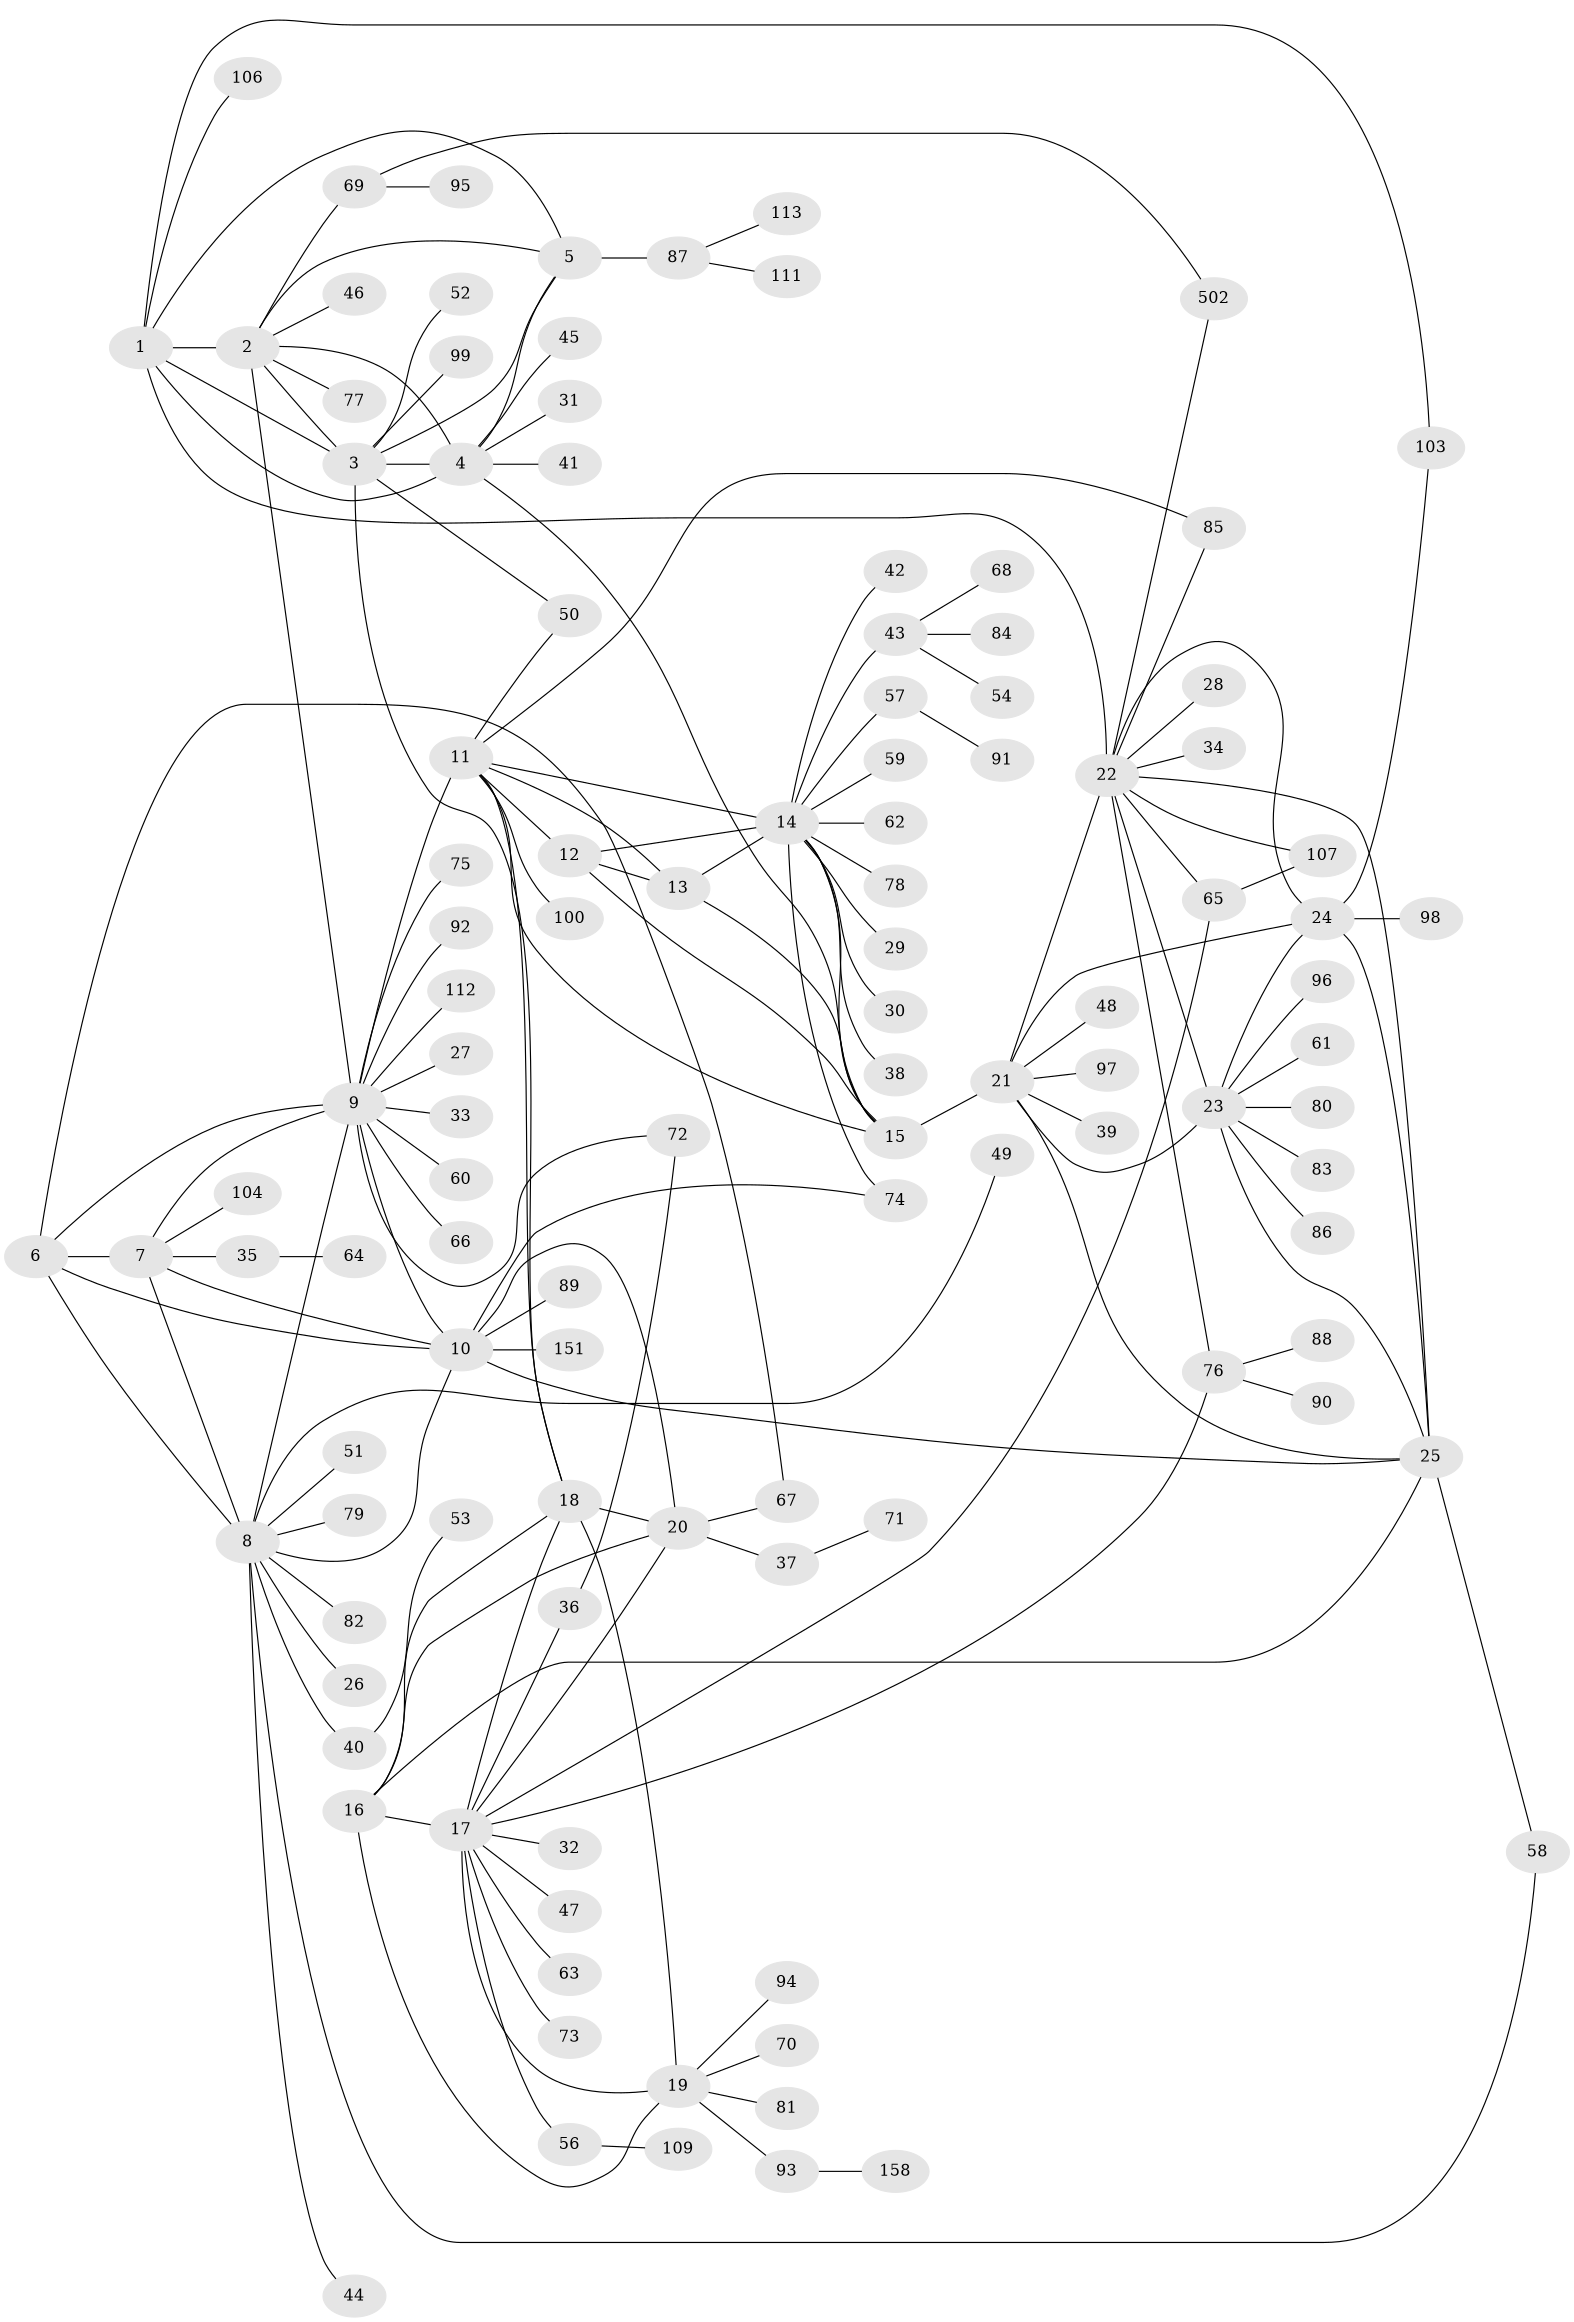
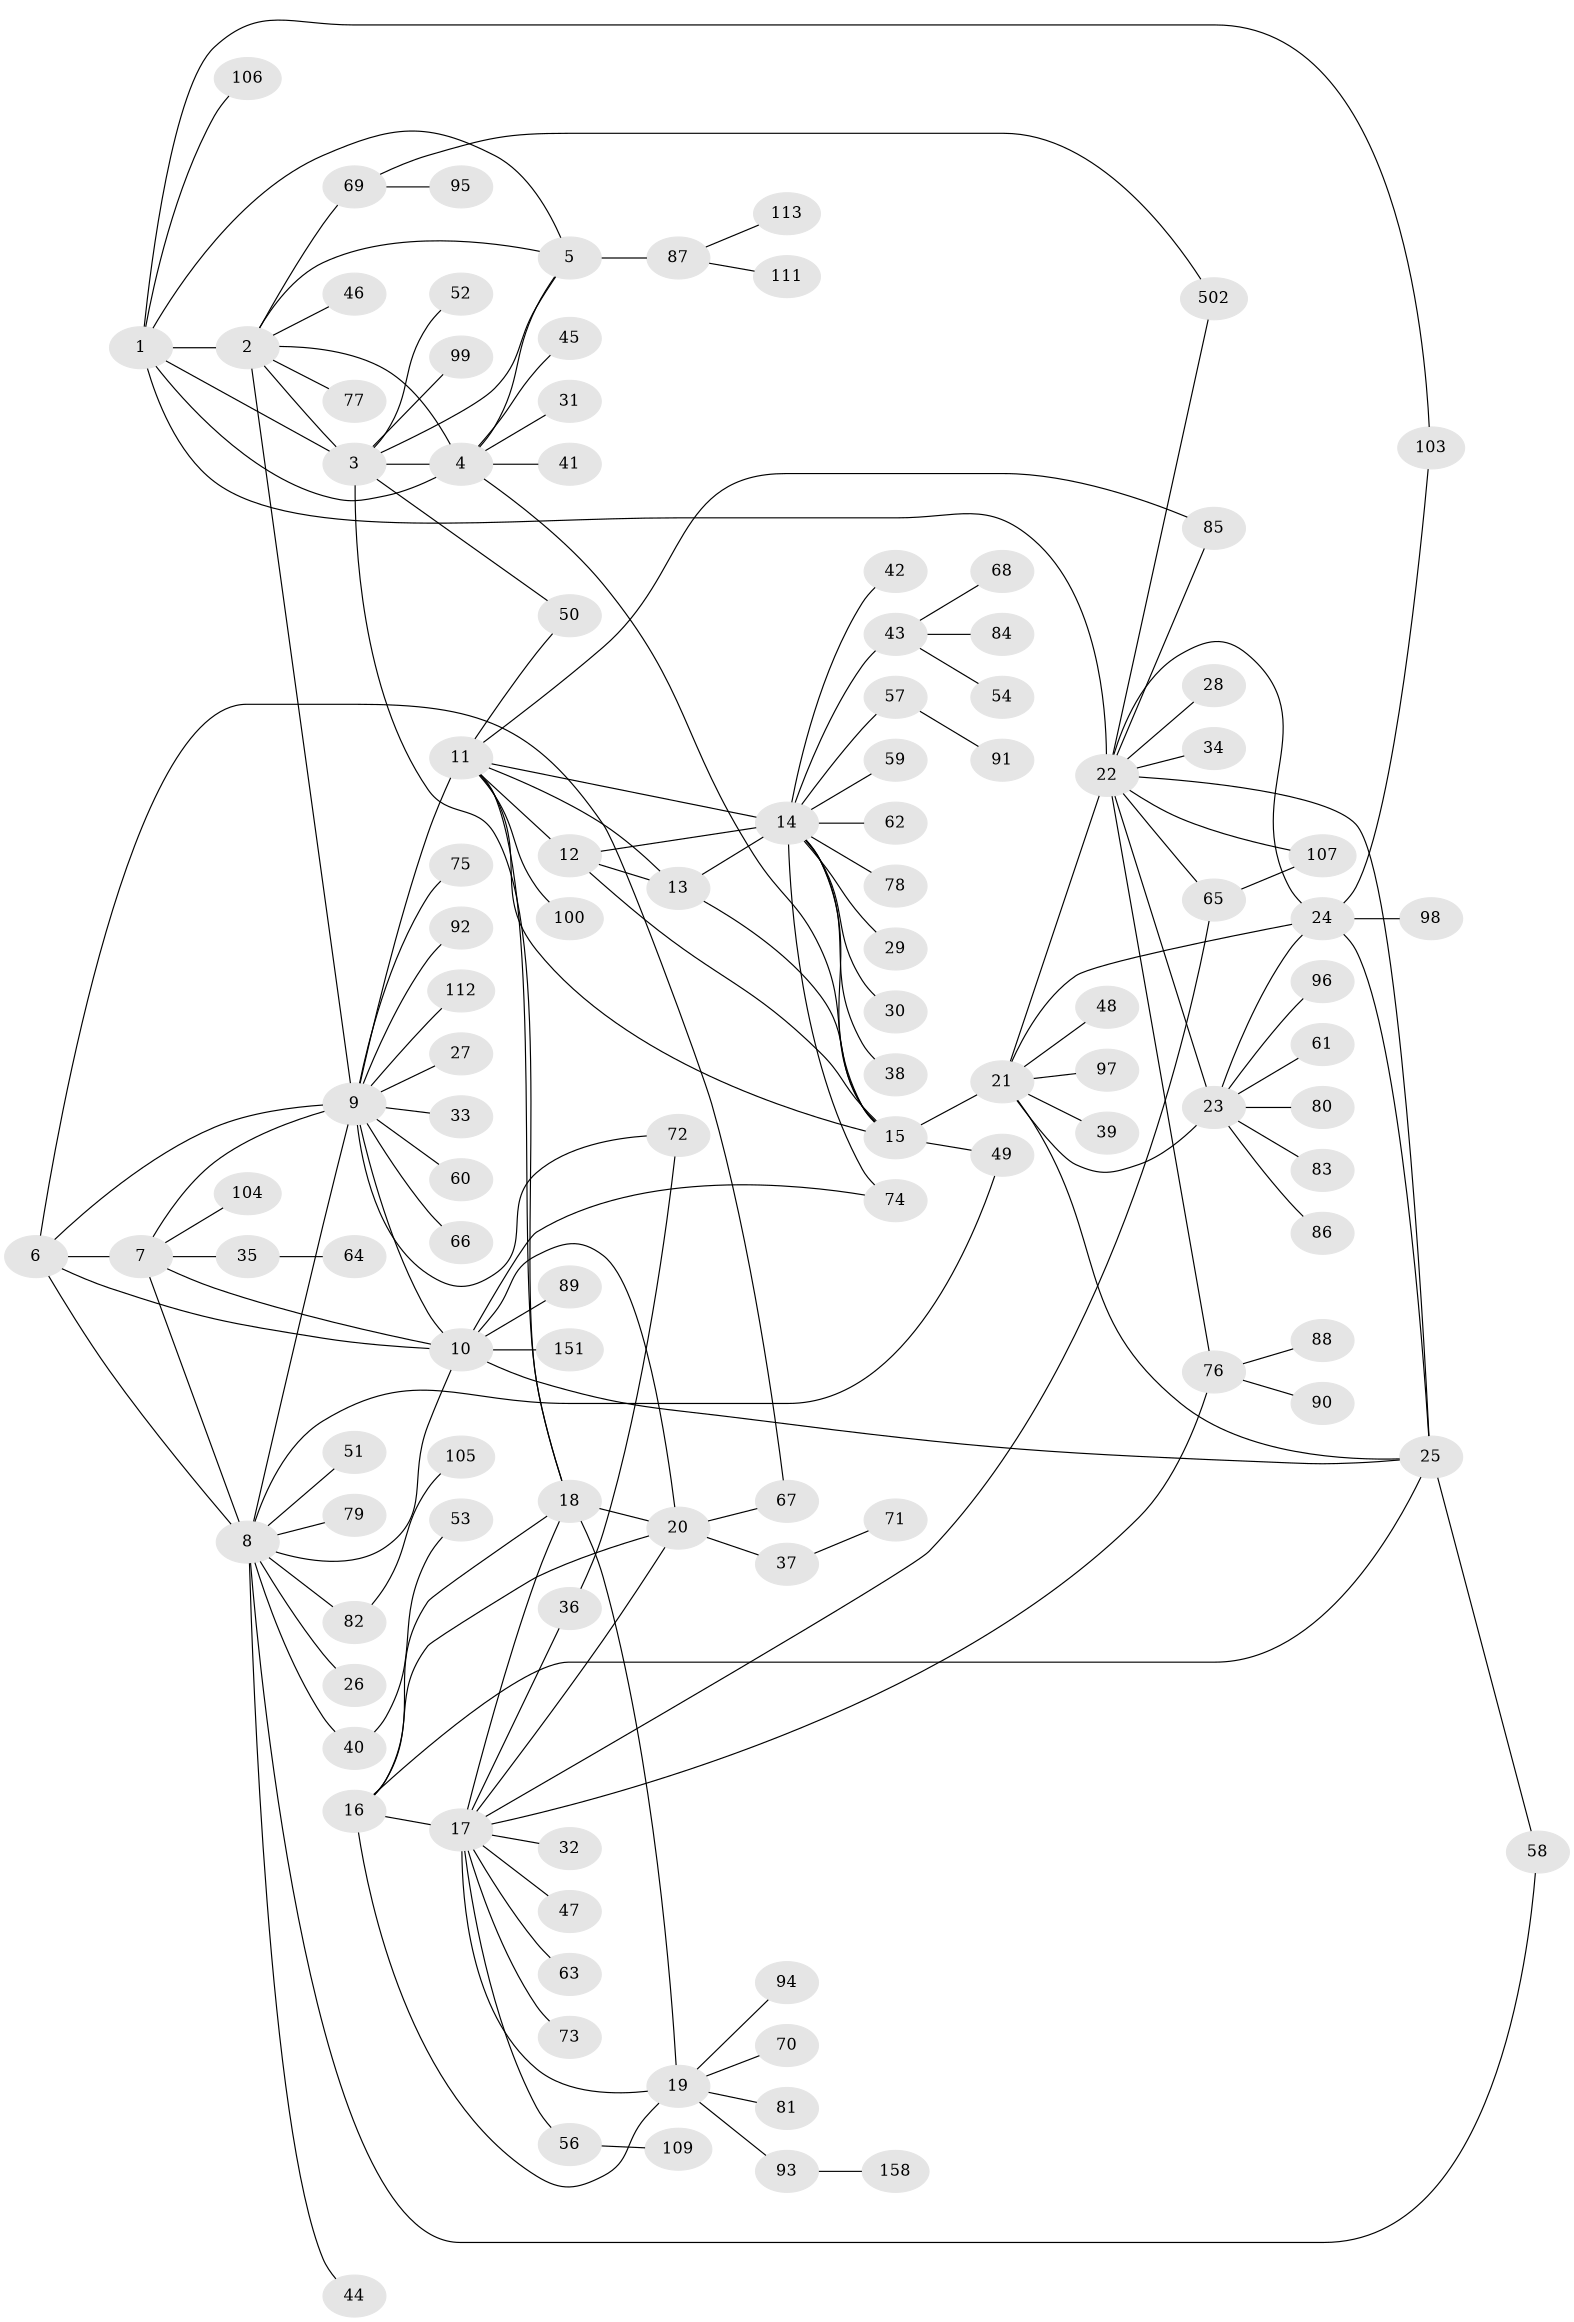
  graph {
    rankdir=LR
    node [color=gray90 style=filled]
    1
    2
    3
    4
    5
    22
    103
    106
    9
    46
    69
    77
    18
    50
    52
    99
    15
    31
    41
    45
    87
    25
    85
    65
    76
    23
    24
    28
    34
    n30 [label=502]
    107
    10
    11
    27
    33
    60
    66
    72
    75
    92
    112
    95
    20
    19
    49
    21
    n47 [label=113]
    111
    6
    7
    8
    67
    35
    104
    26
    40
    44
    51
    58
    79
    82
    74
    89
    n64 [label=151]
    64
    53
+   105
    12
    13
    14
    100
    37
    29
    30
    38
    42
    43
    57
    59
    62
    78
    54
    68
    84
    91
    39
    48
    97
    16
    17
    32
    36
    47
    56
    63
    73
    70
    81
    93
    94
    109
    88
    90
    n104 [label=158]
    71
    61
    80
    83
    86
    96
    98
    1 -- 2
    1 -- 3
    1 -- 4
    1 -- 5
    1 -- 22
    1 -- 103
    1 -- 106
    2 -- 3
    2 -- 4
    2 -- 5
    2 -- 9
    2 -- 46
    2 -- 69
    2 -- 77
    3 -- 4
    3 -- 5
    3 -- 18
    3 -- 50
    3 -- 52
    3 -- 99
    4 -- 5
    4 -- 15
    4 -- 31
    4 -- 41
    4 -- 45
    5 -- 87
    22 -- 25
    22 -- 85
    22 -- 65
    22 -- 76
    22 -- 23
    22 -- 24
    22 -- 28
    22 -- 34
    22 -- n30
    22 -- 107
    9 -- 10
    9 -- 11
    9 -- 27
    9 -- 33
    9 -- 60
    9 -- 66
    9 -- 72
    9 -- 75
    9 -- 92
    9 -- 112
    69 -- n30
    69 -- 95
    18 -- 20
    18 -- 19
+   15 -- 49
    15 -- 21
    87 -- n47
    87 -- 111
    25 -- 58
    65 -- 107
    76 -- 88
    76 -- 90
-   23 -- 25
    23 -- 24
    23 -- 61
    23 -- 80
    23 -- 83
    23 -- 86
    23 -- 96
    24 -- 103
    24 -- 25
    24 -- 98
    10 -- 25
    10 -- 20
    10 -- 74
    10 -- 89
    10 -- n64
    11 -- 18
    11 -- 50
    11 -- 15
    11 -- 85
    11 -- 12
    11 -- 13
    11 -- 14
    11 -- 100
    20 -- 67
    20 -- 37
    19 -- 70
    19 -- 81
    19 -- 93
    19 -- 94
    21 -- 22
    21 -- 25
    21 -- 23
    21 -- 24
    21 -- 39
    21 -- 48
    21 -- 97
    6 -- 9
    6 -- 10
    6 -- 7
    6 -- 8
    6 -- 67
    7 -- 9
    7 -- 10
    7 -- 8
    7 -- 35
    7 -- 104
    8 -- 9
    8 -- 10
    8 -- 49
    8 -- 26
    8 -- 40
    8 -- 44
    8 -- 51
    8 -- 58
    8 -- 79
    8 -- 82
    35 -- 64
    40 -- 53
+   82 -- 105
    12 -- 15
    12 -- 13
    12 -- 14
    13 -- 15
    13 -- 14
    14 -- 15
    14 -- 74
    14 -- 29
    14 -- 30
    14 -- 38
    14 -- 42
    14 -- 43
    14 -- 57
    14 -- 59
    14 -- 62
    14 -- 78
    37 -- 71
    43 -- 54
    43 -- 68
    43 -- 84
    57 -- 91
    16 -- 18
    16 -- 25
    16 -- 20
    16 -- 19
    16 -- 17
    17 -- 18
    17 -- 65
    17 -- 76
    17 -- 20
    17 -- 19
    17 -- 32
    17 -- 36
    17 -- 47
    17 -- 56
    17 -- 63
    17 -- 73
    36 -- 72
    56 -- 109
    93 -- n104
  }
